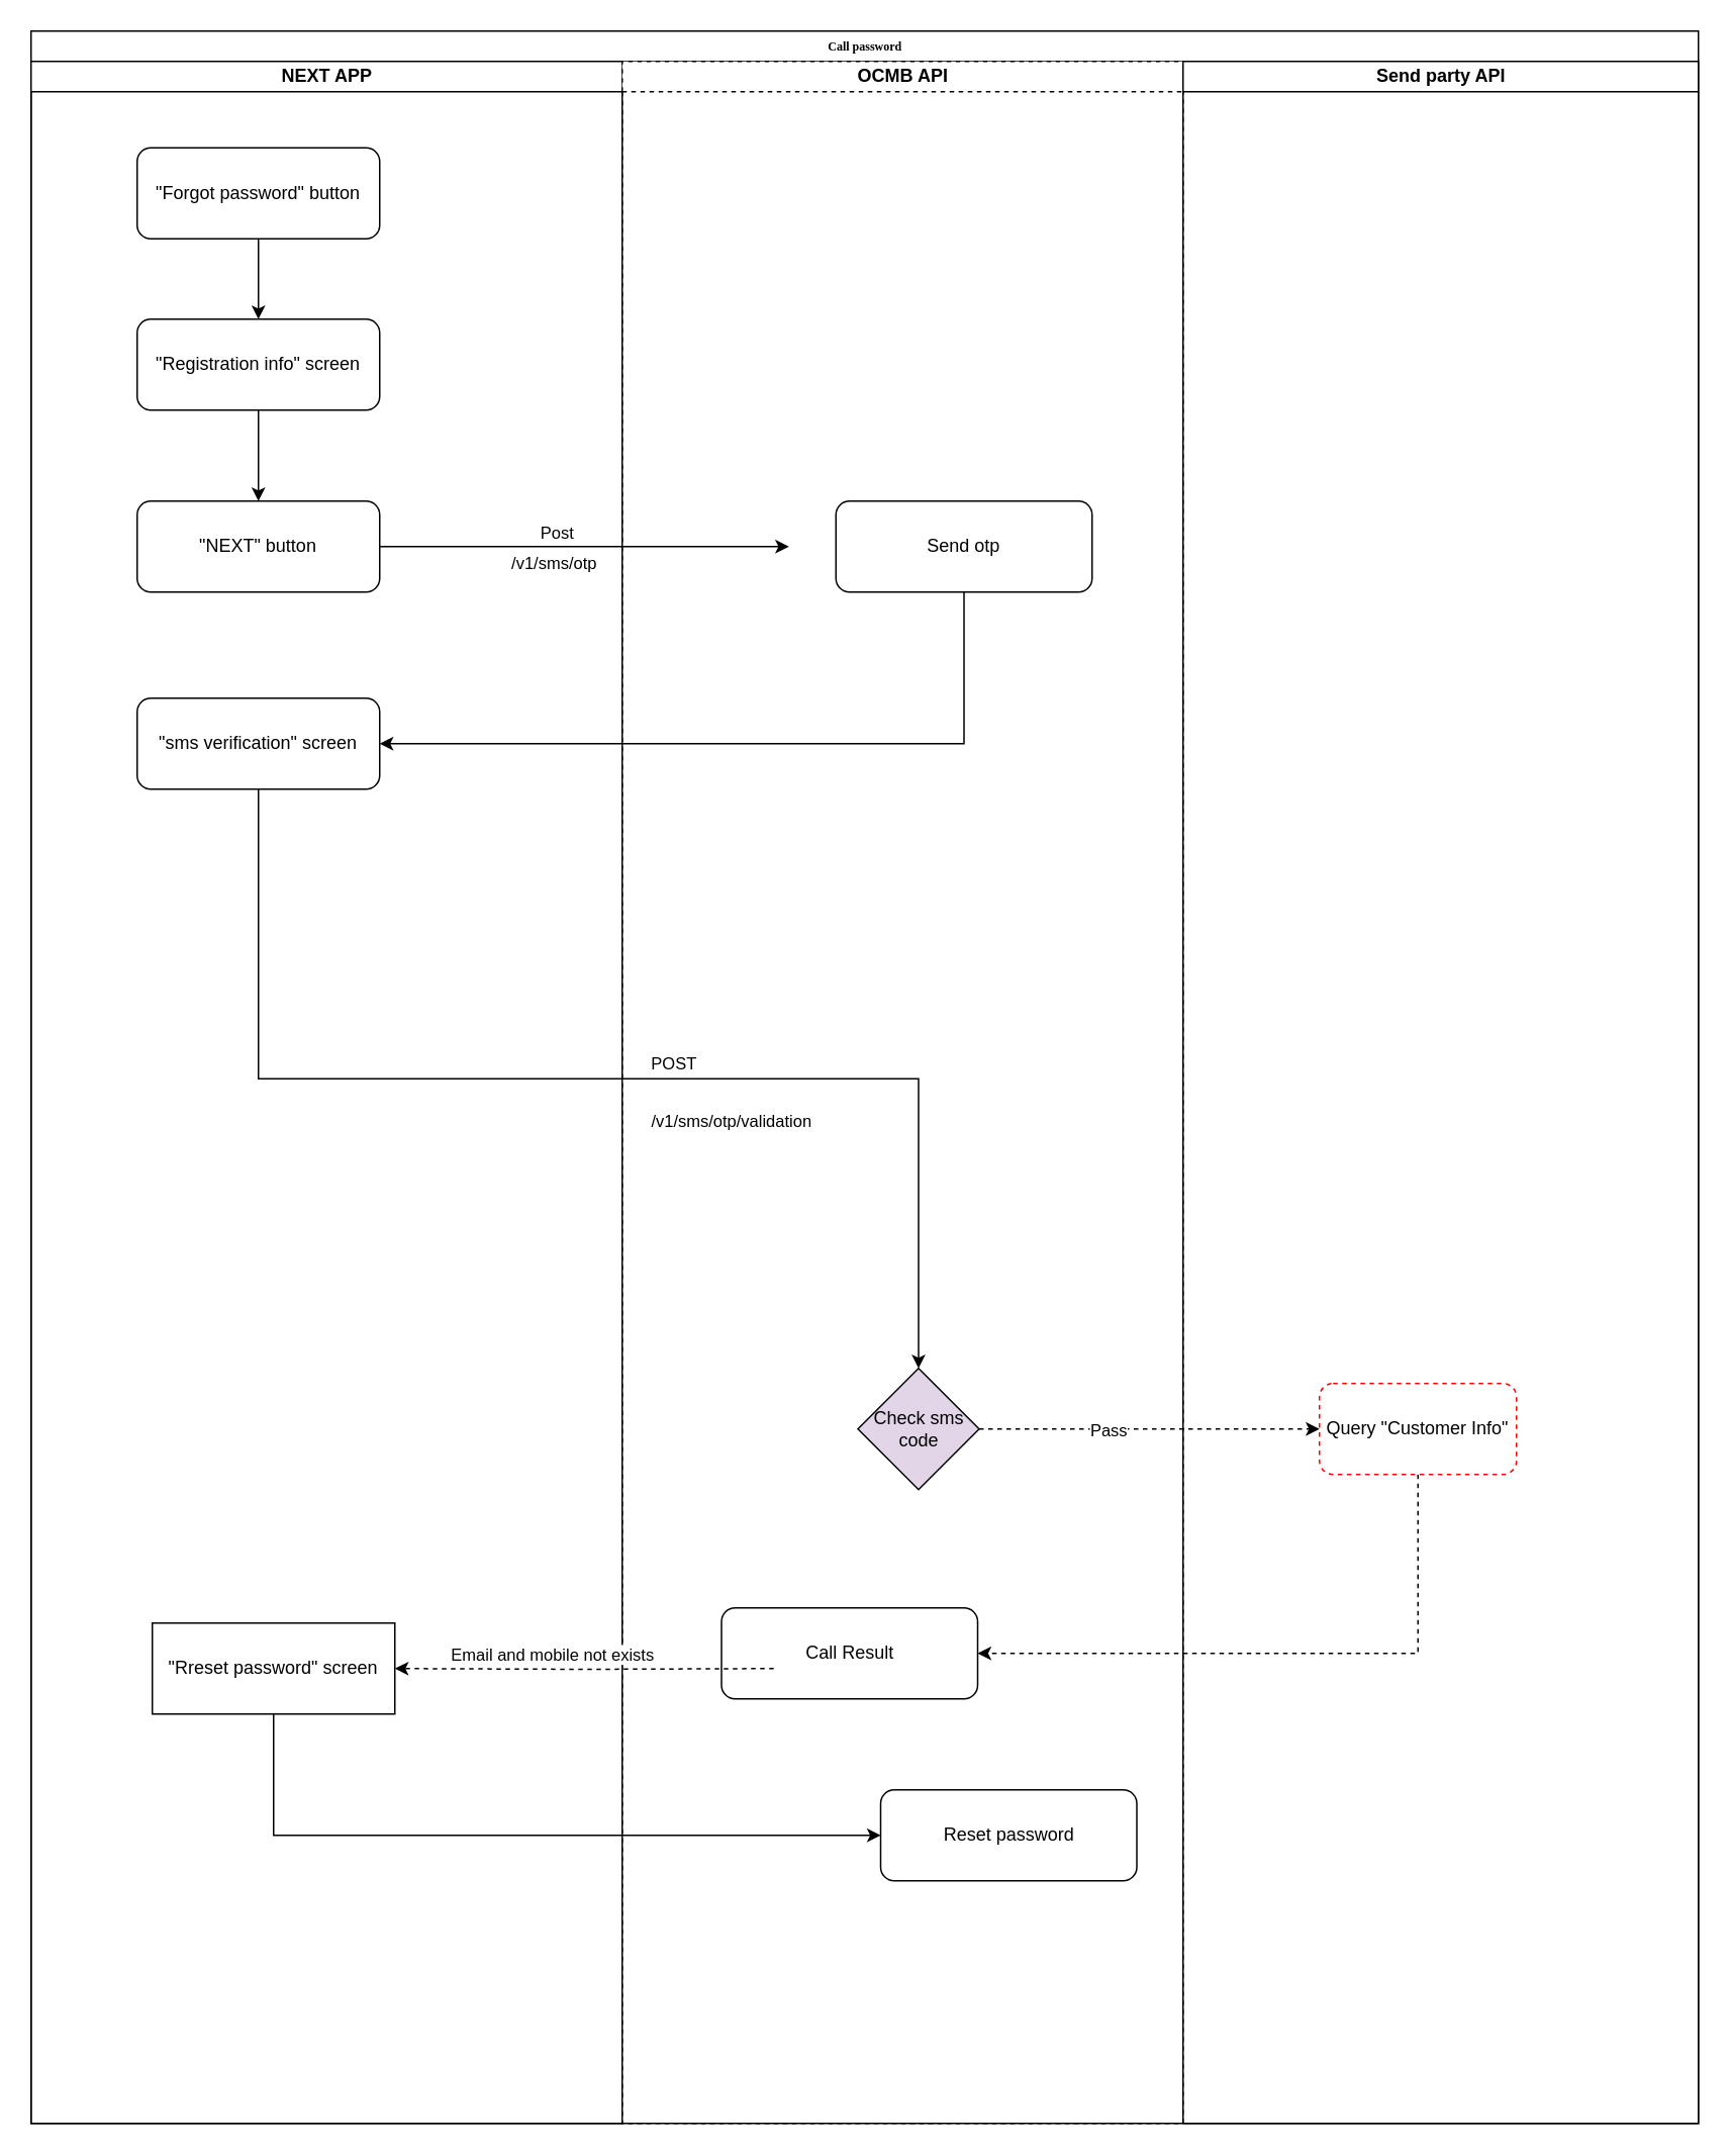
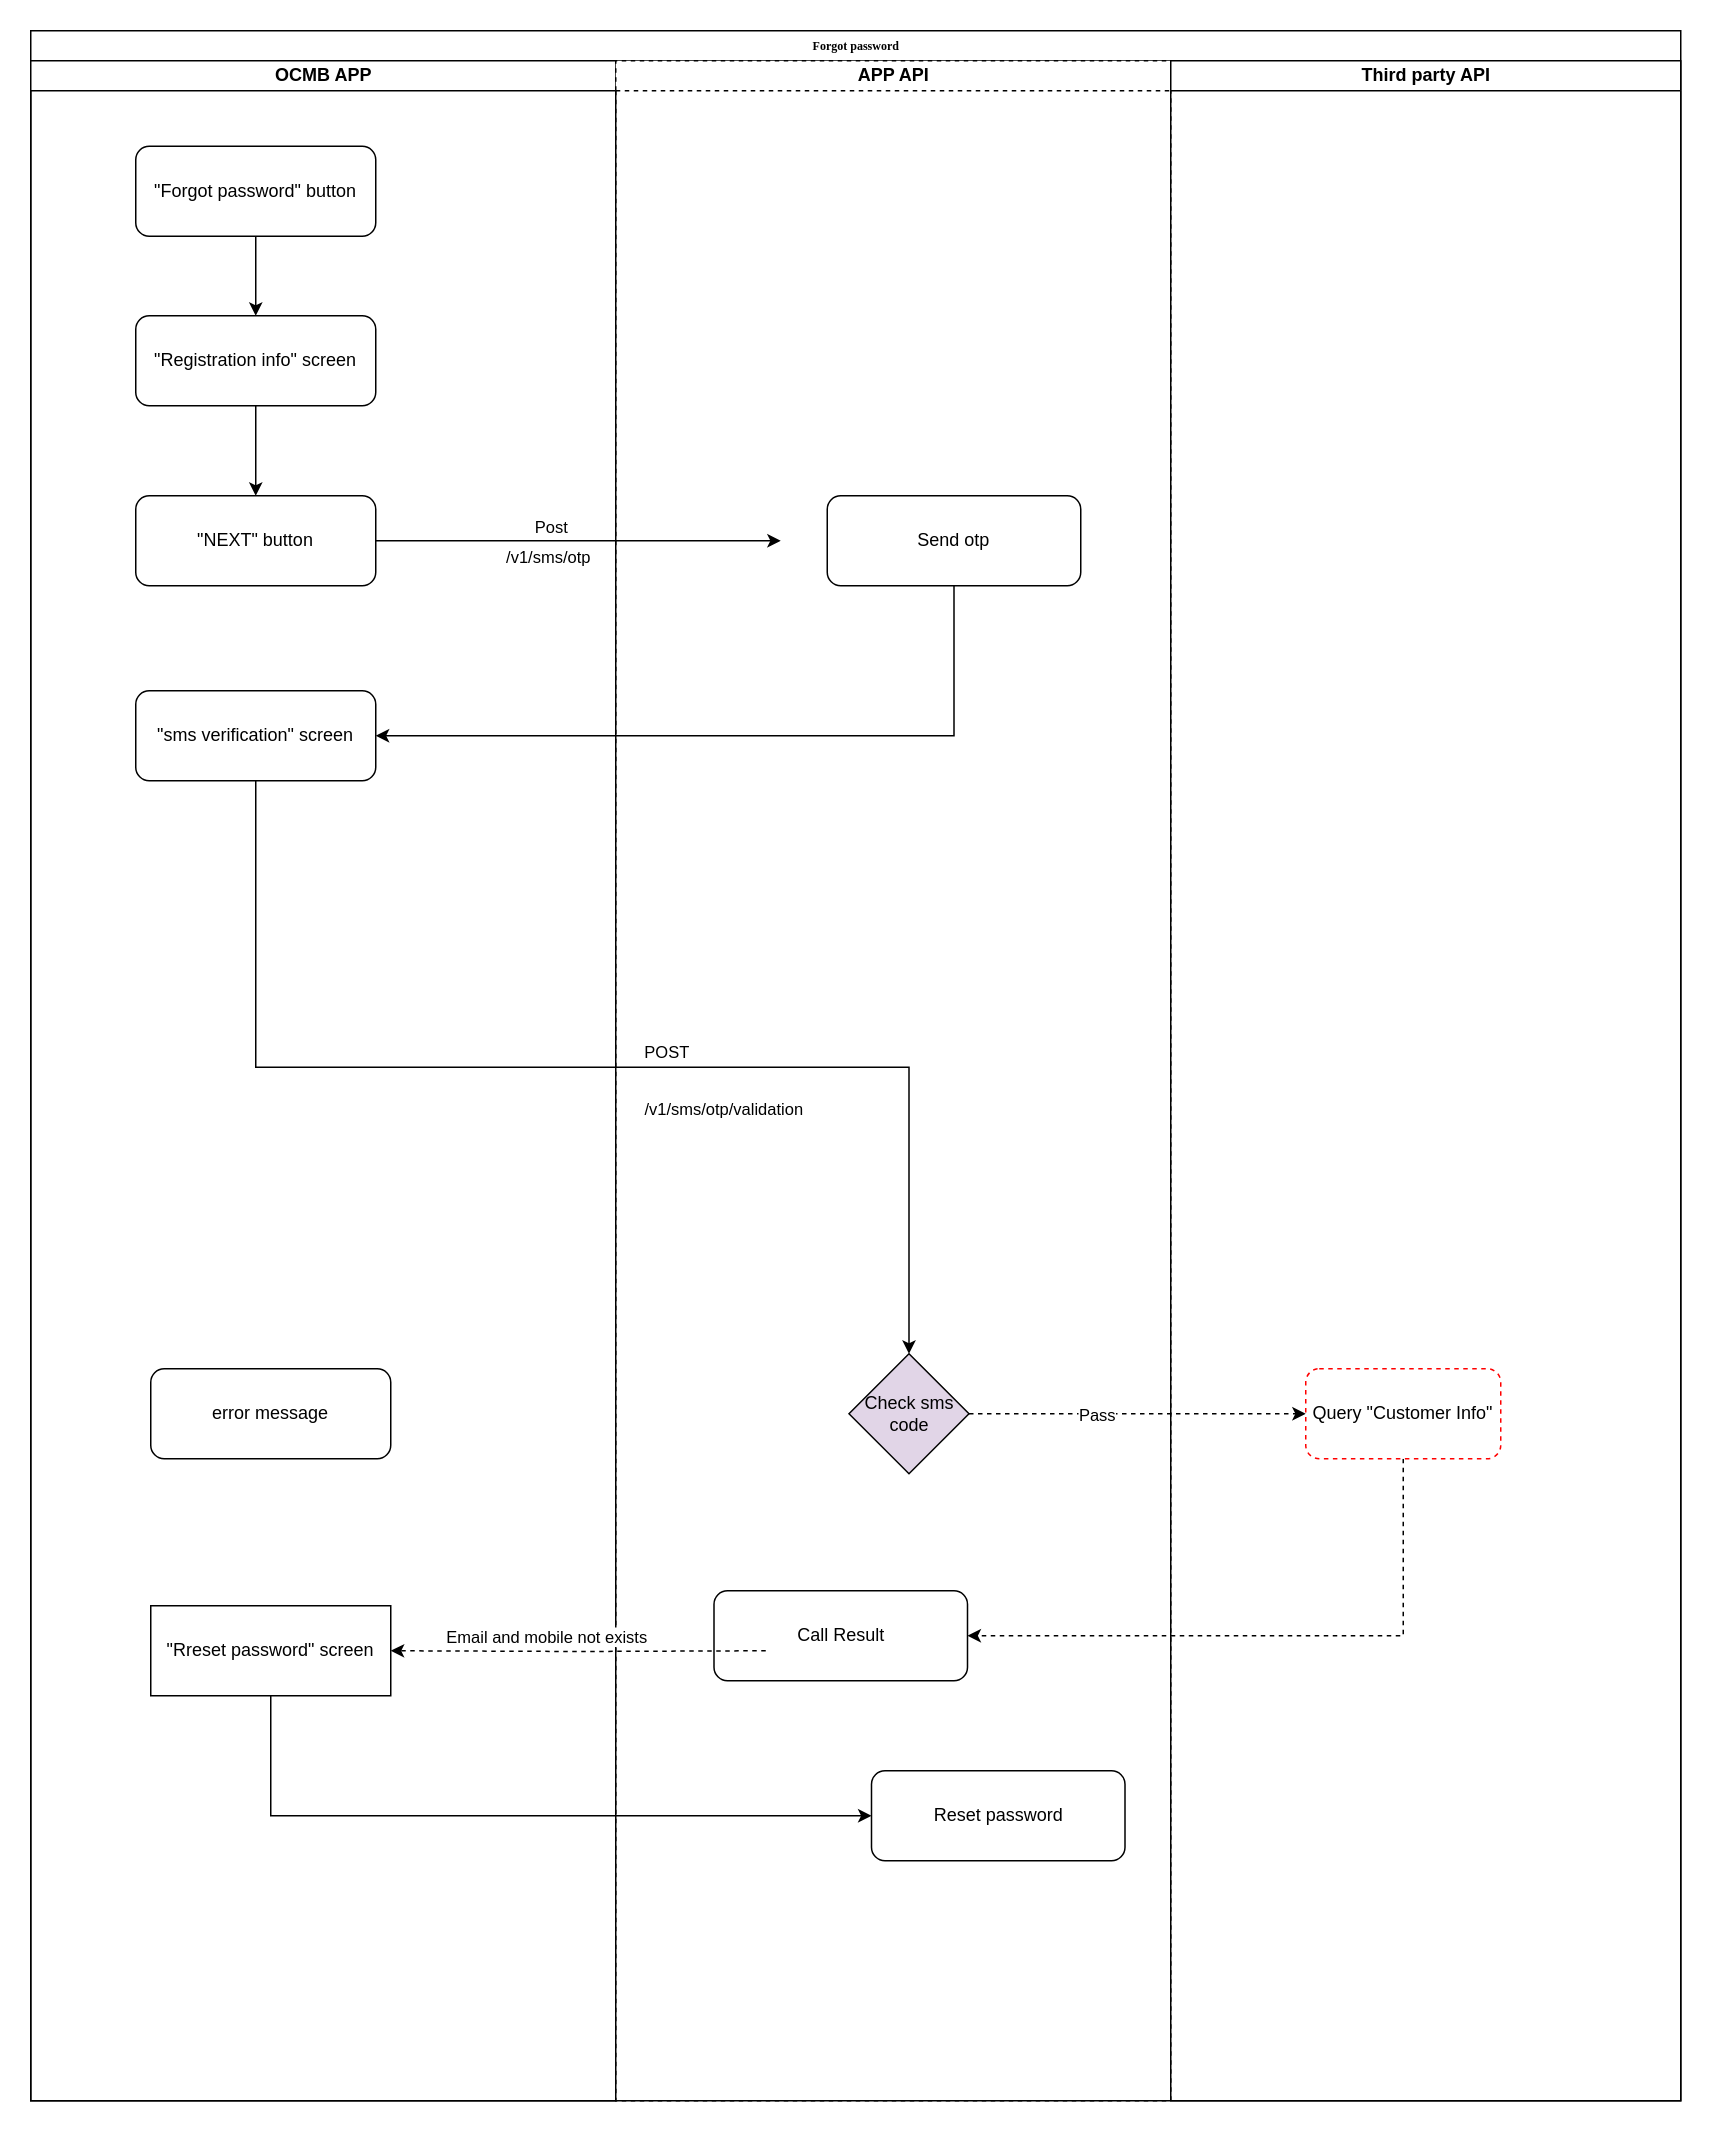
  <mxCell id="0" />
  <mxCell id="1" parent="0" />
- <mxCell id="2" value="&lt;div&gt;&lt;span style=&quot;font-size: 8px;&quot;&gt;Call password&lt;/span&gt;&lt;/div&gt;" style="swimlane;html=1;childLayout=stackLayout;startSize=20;rounded=0;shadow=0;labelBackgroundColor=none;strokeWidth=1;fontFamily=Verdana;fontSize=8;align=center;" parent="1" vertex="1"><mxGeometry width="1100" height="1380" as="geometry" x="20" y="20"><mxRectangle x="70" y="40" width="190" height="30" as="alternateBounds" /></mxGeometry></mxCell>
- <mxCell id="3" value="NEXT APP" style="swimlane;html=1;startSize=20;" parent="2" vertex="1"><mxGeometry y="20" width="390" height="1360" as="geometry"><mxRectangle x="40" y="20" width="40" height="730" as="alternateBounds" /></mxGeometry></mxCell>
+ <mxCell id="2" value="&lt;div&gt;&lt;span style=&quot;font-size: 8px;&quot;&gt;Forgot password&lt;/span&gt;&lt;/div&gt;" style="swimlane;html=1;childLayout=stackLayout;startSize=20;rounded=0;shadow=0;labelBackgroundColor=none;strokeWidth=1;fontFamily=Verdana;fontSize=8;align=center;" parent="1" vertex="1"><mxGeometry width="1100" height="1380" as="geometry" x="20" y="20"><mxRectangle x="70" y="40" width="190" height="30" as="alternateBounds" /></mxGeometry></mxCell>
+ <mxCell id="3" value="OCMB APP" style="swimlane;html=1;startSize=20;" parent="2" vertex="1"><mxGeometry y="20" width="390" height="1360" as="geometry"><mxRectangle x="40" y="20" width="40" height="730" as="alternateBounds" /></mxGeometry></mxCell>
  <mxCell id="4" value="&lt;div&gt;&quot;Forgot password&quot;&amp;nbsp;&lt;span style=&quot;background-color: initial;&quot;&gt;button&lt;/span&gt;&lt;/div&gt;" style="rounded=1;whiteSpace=wrap;html=1;" parent="3" vertex="1"><mxGeometry x="70" y="57" width="160" height="60" as="geometry" /></mxCell>
  <mxCell id="5" style="edgeStyle=orthogonalEdgeStyle;rounded=0;orthogonalLoop=1;jettySize=auto;html=1;exitX=0.5;exitY=1;exitDx=0;exitDy=0;entryX=0.5;entryY=0;entryDx=0;entryDy=0;" parent="3" source="6" target="8" edge="1"><mxGeometry relative="1" as="geometry" /></mxCell>
  <mxCell id="6" value="&lt;div&gt;&quot;Registration info&quot; screen&lt;/div&gt;" style="whiteSpace=wrap;html=1;rounded=1;" parent="3" vertex="1"><mxGeometry x="70" y="170" width="160" height="60" as="geometry" /></mxCell>
+ <mxCell id="7" value="error message" style="rounded=1;whiteSpace=wrap;html=1;" parent="3" vertex="1"><mxGeometry x="80" y="872" width="160" height="60" as="geometry" /></mxCell>
  <mxCell id="8" value="&lt;div&gt;&quot;NEXT&quot; button&lt;/div&gt;" style="whiteSpace=wrap;html=1;rounded=1;" parent="3" vertex="1"><mxGeometry x="70" y="290" width="160" height="60" as="geometry" /></mxCell>
  <mxCell id="9" value="&lt;div&gt;&quot;sms&amp;nbsp;verification&quot; screen&lt;/div&gt;" style="whiteSpace=wrap;html=1;rounded=1;" parent="3" vertex="1"><mxGeometry x="70" y="420" width="160" height="60" as="geometry" /></mxCell>
  <mxCell id="10" value="&quot;Rreset password&quot; screen" style="whiteSpace=wrap;html=1;fillColor=#FFFFFF;strokeColor=#000000;" parent="3" vertex="1"><mxGeometry x="80" y="1030" width="160" height="60" as="geometry" /></mxCell>
  <mxCell id="11" value="" style="endArrow=classic;html=1;rounded=0;exitX=0.5;exitY=1;exitDx=0;exitDy=0;" parent="3" source="4" target="6" edge="1"><mxGeometry width="50" height="50" relative="1" as="geometry"><mxPoint x="520" y="380" as="sourcePoint" /><mxPoint x="570" y="330" as="targetPoint" /></mxGeometry></mxCell>
  <mxCell id="12" style="edgeStyle=orthogonalEdgeStyle;rounded=0;orthogonalLoop=1;jettySize=auto;html=1;exitX=1;exitY=0.5;exitDx=0;exitDy=0;" parent="2" edge="1"><mxGeometry relative="1" as="geometry"><mxPoint x="500" y="340" as="targetPoint" /><mxPoint x="230" y="340" as="sourcePoint" /></mxGeometry></mxCell>
  <mxCell id="13" value="Post" style="edgeLabel;html=1;align=center;verticalAlign=middle;resizable=0;points=[];" parent="12" vertex="1" connectable="0"><mxGeometry x="-0.139" y="-2" relative="1" as="geometry"><mxPoint y="-12" as="offset" /></mxGeometry></mxCell>
  <mxCell id="14" value="/v1/sms/otp" style="edgeLabel;html=1;align=center;verticalAlign=middle;resizable=0;points=[];" parent="12" vertex="1" connectable="0"><mxGeometry x="0.363" y="-2" relative="1" as="geometry"><mxPoint x="-70" y="8" as="offset" /></mxGeometry></mxCell>
- <mxCell id="15" value="OCMB API" style="swimlane;html=1;startSize=20;dashed=1;" parent="2" vertex="1"><mxGeometry x="390" y="20" width="370" height="1360" as="geometry"><mxRectangle x="80" y="20" width="40" height="730" as="alternateBounds" /></mxGeometry></mxCell>
+ <mxCell id="15" value="APP API" style="swimlane;html=1;startSize=20;dashed=1;" parent="2" vertex="1"><mxGeometry x="390" y="20" width="370" height="1360" as="geometry"><mxRectangle x="80" y="20" width="40" height="730" as="alternateBounds" /></mxGeometry></mxCell>
  <mxCell id="16" style="edgeStyle=orthogonalEdgeStyle;rounded=0;orthogonalLoop=1;jettySize=auto;html=1;exitX=0.5;exitY=1;exitDx=0;exitDy=0;" parent="15" edge="1"><mxGeometry relative="1" as="geometry"><mxPoint x="171" y="10" as="sourcePoint" /><mxPoint x="171" y="10" as="targetPoint" /></mxGeometry></mxCell>
  <mxCell id="17" value="Send otp" style="whiteSpace=wrap;html=1;rounded=1;" parent="15" vertex="1"><mxGeometry x="141" y="290" width="169" height="60" as="geometry" /></mxCell>
  <mxCell id="18" value="Check sms code" style="rhombus;whiteSpace=wrap;html=1;strokeColor=#000000;fillColor=#e1d5e7;" parent="15" vertex="1"><mxGeometry x="155.5" y="862" width="80" height="80" as="geometry" /></mxCell>
  <mxCell id="19" value="Call Result" style="whiteSpace=wrap;html=1;rounded=1;" parent="15" vertex="1"><mxGeometry x="65.5" y="1020" width="169" height="60" as="geometry" /></mxCell>
  <mxCell id="20" value="Reset password" style="whiteSpace=wrap;html=1;rounded=1;" vertex="1" parent="15"><mxGeometry x="170.5" y="1140" width="169" height="60" as="geometry" /></mxCell>
  <mxCell id="21" style="edgeStyle=orthogonalEdgeStyle;rounded=0;orthogonalLoop=1;jettySize=auto;html=1;exitX=0.5;exitY=1;exitDx=0;exitDy=0;entryX=1;entryY=0.5;entryDx=0;entryDy=0;" parent="2" source="17" target="9" edge="1"><mxGeometry relative="1" as="geometry" /></mxCell>
  <mxCell id="22" style="edgeStyle=orthogonalEdgeStyle;rounded=0;orthogonalLoop=1;jettySize=auto;html=1;exitX=0.5;exitY=1;exitDx=0;exitDy=0;entryX=0.5;entryY=0;entryDx=0;entryDy=0;" parent="2" source="9" target="18" edge="1"><mxGeometry relative="1" as="geometry"><mxPoint x="505.5" y="870" as="targetPoint" /></mxGeometry></mxCell>
  <mxCell id="23" value="POST" style="edgeLabel;html=1;align=center;verticalAlign=middle;resizable=0;points=[];" parent="22" vertex="1" connectable="0"><mxGeometry x="0.247" y="-2" relative="1" as="geometry"><mxPoint x="-46" y="-13" as="offset" /></mxGeometry></mxCell>
  <mxCell id="24" value="/v1/sms/otp/validation" style="edgeLabel;html=1;align=center;verticalAlign=middle;resizable=0;points=[];" parent="22" vertex="1" connectable="0"><mxGeometry x="0.58" y="-1" relative="1" as="geometry"><mxPoint x="-123" y="8" as="offset" /></mxGeometry></mxCell>
  <mxCell id="25" style="edgeStyle=orthogonalEdgeStyle;rounded=0;orthogonalLoop=1;jettySize=auto;html=1;exitX=1;exitY=0.5;exitDx=0;exitDy=0;entryX=0;entryY=0.5;entryDx=0;entryDy=0;dashed=1;" parent="2" source="18" target="31" edge="1"><mxGeometry relative="1" as="geometry" /></mxCell>
  <mxCell id="26" value="Pass" style="edgeLabel;html=1;align=center;verticalAlign=middle;resizable=0;points=[];" parent="25" vertex="1" connectable="0"><mxGeometry x="0.252" y="-1" relative="1" as="geometry"><mxPoint x="-56" y="-1" as="offset" /></mxGeometry></mxCell>
  <mxCell id="27" style="edgeStyle=orthogonalEdgeStyle;rounded=0;orthogonalLoop=1;jettySize=auto;html=1;exitX=0.5;exitY=1;exitDx=0;exitDy=0;entryX=1;entryY=0.5;entryDx=0;entryDy=0;dashed=1;" parent="2" source="31" target="19" edge="1"><mxGeometry relative="1" as="geometry"><mxPoint x="625.5" y="1050" as="targetPoint" /></mxGeometry></mxCell>
  <mxCell id="28" style="edgeStyle=orthogonalEdgeStyle;rounded=0;orthogonalLoop=1;jettySize=auto;html=1;entryX=1;entryY=0.5;entryDx=0;entryDy=0;dashed=1;" parent="2" target="10" edge="1"><mxGeometry relative="1" as="geometry"><mxPoint x="490" y="1080" as="sourcePoint" /></mxGeometry></mxCell>
  <mxCell id="29" value="Email and mobile not exists" style="edgeLabel;html=1;align=center;verticalAlign=middle;resizable=0;points=[];labelBackgroundColor=default;" parent="28" vertex="1" connectable="0"><mxGeometry x="0.213" y="-1" relative="1" as="geometry"><mxPoint x="5" y="-9" as="offset" /></mxGeometry></mxCell>
- <mxCell id="30" value="&lt;div&gt;Send party API&lt;/div&gt;" style="swimlane;html=1;startSize=20;" parent="2" vertex="1"><mxGeometry x="760" y="20" width="340" height="1360" as="geometry"><mxRectangle x="120" y="20" width="40" height="730" as="alternateBounds" /></mxGeometry></mxCell>
+ <mxCell id="30" value="&lt;div&gt;Third party API&lt;/div&gt;" style="swimlane;html=1;startSize=20;" parent="2" vertex="1"><mxGeometry x="760" y="20" width="340" height="1360" as="geometry"><mxRectangle x="120" y="20" width="40" height="730" as="alternateBounds" /></mxGeometry></mxCell>
  <mxCell id="31" value="Query &quot;Customer Info&quot;" style="rounded=1;whiteSpace=wrap;html=1;fillColor=#FFFFFF;strokeColor=#FF0000;dashed=1;" parent="30" vertex="1"><mxGeometry x="90" y="872" width="130" height="60" as="geometry" /></mxCell>
  <mxCell id="32" style="edgeStyle=orthogonalEdgeStyle;rounded=0;orthogonalLoop=1;jettySize=auto;html=1;exitX=0.5;exitY=1;exitDx=0;exitDy=0;entryX=0;entryY=0.5;entryDx=0;entryDy=0;" edge="1" parent="2" source="10" target="20"><mxGeometry relative="1" as="geometry" /></mxCell>
